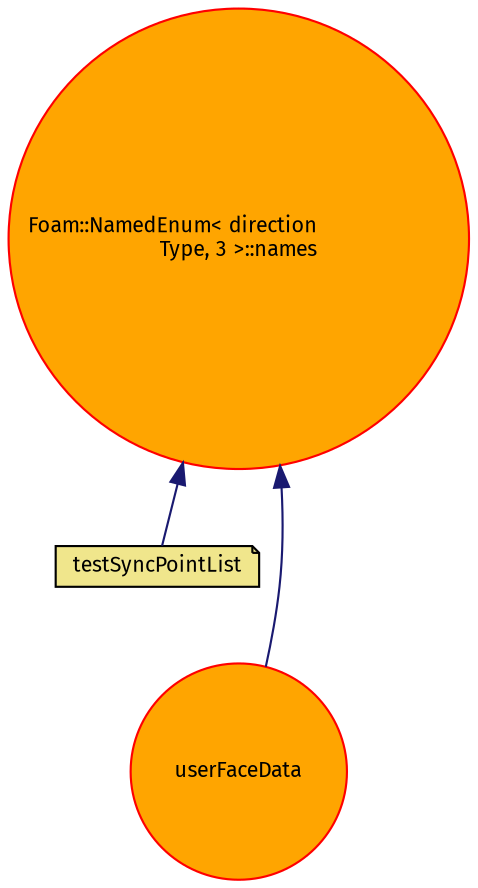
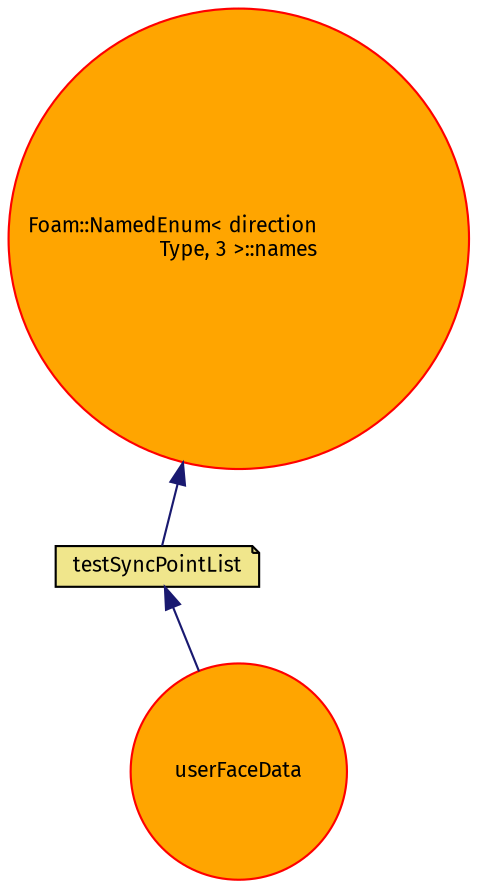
  digraph {
    fontname="Fira Sans"
    rankdir=TB
    node [color=red fillcolor=orange fontname="Fira Sans" fontsize=10 shape=circle style=filled]
    edge [color=midnightblue dir=back fontname="Fira Sans" fontsize=10 labelfontname=FreeSans labelfontsize=10 style=solid]
    n1 [color=black fillcolor=khaki fontcolor=black height=0.2 label=testSyncPointList shape=note width=0.4]
    n2 [height=0.2 label=userFaceData width=0.4]
    n3 [height=0.2 label="Foam::NamedEnum\< direction\lType, 3 \>::names" width=0.4]
-   n3 -> n2
+   n1 -> n2
    n3 -> n1
  }
